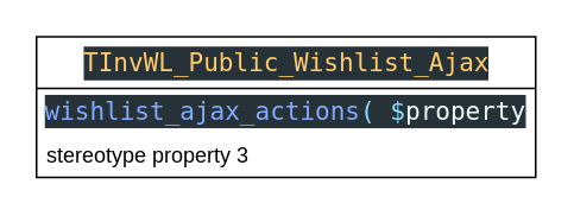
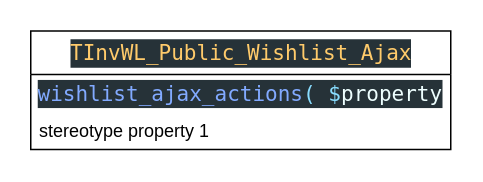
  <mxCell id="0" />
  <mxCell id="1" parent="0" />
  <mxCell id="2" value="&lt;div style=&quot;color: rgb(238, 255, 255); background-color: rgb(38, 50, 56); font-family: &amp;quot;Droid Sans Mono&amp;quot;, &amp;quot;monospace&amp;quot;, monospace; font-weight: normal; font-size: 14px; line-height: 19px;&quot;&gt;&lt;span style=&quot;color: #ffcb6b;&quot;&gt;TInvWL_Public_Wishlist_Ajax&lt;/span&gt;&lt;/div&gt;" style="swimlane;fontStyle=1;align=center;verticalAlign=middle;childLayout=stackLayout;horizontal=1;startSize=29;horizontalStack=0;resizeParent=1;resizeParentMax=0;resizeLast=0;collapsible=0;marginBottom=0;html=1;" vertex="1" parent="1"><mxGeometry x="20" y="20" width="280" height="79" as="geometry" /></mxCell>
  <mxCell id="3" value="&lt;div style=&quot;color: rgb(238, 255, 255); background-color: rgb(38, 50, 56); font-family: &amp;quot;Droid Sans Mono&amp;quot;, &amp;quot;monospace&amp;quot;, monospace; font-size: 14px; line-height: 19px;&quot;&gt;&lt;span style=&quot;color: #82aaff;&quot;&gt;wishlist_ajax_actions&lt;/span&gt;&lt;span style=&quot;color: rgb(137, 221, 255);&quot;&gt;(&lt;/span&gt;&lt;span style=&quot;&quot;&gt; &lt;/span&gt;&lt;span style=&quot;color: rgb(137, 221, 255);&quot;&gt;$&lt;/span&gt;&lt;span style=&quot;&quot;&gt;property&lt;/span&gt;&lt;span style=&quot;color: rgb(137, 221, 255);&quot;&gt;,&lt;/span&gt;&lt;span style=&quot;&quot;&gt; &lt;/span&gt;&lt;span style=&quot;color: rgb(137, 221, 255);&quot;&gt;$&lt;/span&gt;&lt;span style=&quot;&quot;&gt;post&lt;/span&gt;&lt;span style=&quot;color: rgb(137, 221, 255);&quot;&gt;,&lt;/span&gt;&lt;span style=&quot;&quot;&gt; &lt;/span&gt;&lt;span style=&quot;color: rgb(137, 221, 255);&quot;&gt;$&lt;/span&gt;&lt;span style=&quot;&quot;&gt;guest_wishlist &lt;/span&gt;&lt;span style=&quot;color: rgb(199, 146, 234);&quot;&gt;=&lt;/span&gt;&lt;span style=&quot;&quot;&gt; &lt;/span&gt;&lt;span style=&quot;color: rgb(247, 140, 108);&quot;&gt;false&lt;/span&gt;&lt;span style=&quot;&quot;&gt; &lt;/span&gt;&lt;span style=&quot;color: rgb(137, 221, 255);&quot;&gt;)&lt;/span&gt;&lt;/div&gt;" style="text;html=1;strokeColor=none;fillColor=none;align=center;verticalAlign=middle;spacingLeft=4;spacingRight=4;overflow=hidden;rotatable=0;points=[[0,0.5],[1,0.5]];portConstraint=eastwest;" vertex="1" parent="2"><mxGeometry y="29" width="280" height="25" as="geometry" /></mxCell>
- <mxCell id="4" value="stereotype property 3" style="text;html=1;strokeColor=none;fillColor=none;align=left;verticalAlign=middle;spacingLeft=4;spacingRight=4;overflow=hidden;rotatable=0;points=[[0,0.5],[1,0.5]];portConstraint=eastwest;" vertex="1" parent="2"><mxGeometry y="54" width="280" height="25" as="geometry" /></mxCell>
+ <mxCell id="4" value="stereotype property 1" style="text;html=1;strokeColor=none;fillColor=none;align=left;verticalAlign=middle;spacingLeft=4;spacingRight=4;overflow=hidden;rotatable=0;points=[[0,0.5],[1,0.5]];portConstraint=eastwest;" vertex="1" parent="2"><mxGeometry y="54" width="280" height="25" as="geometry" /></mxCell>
